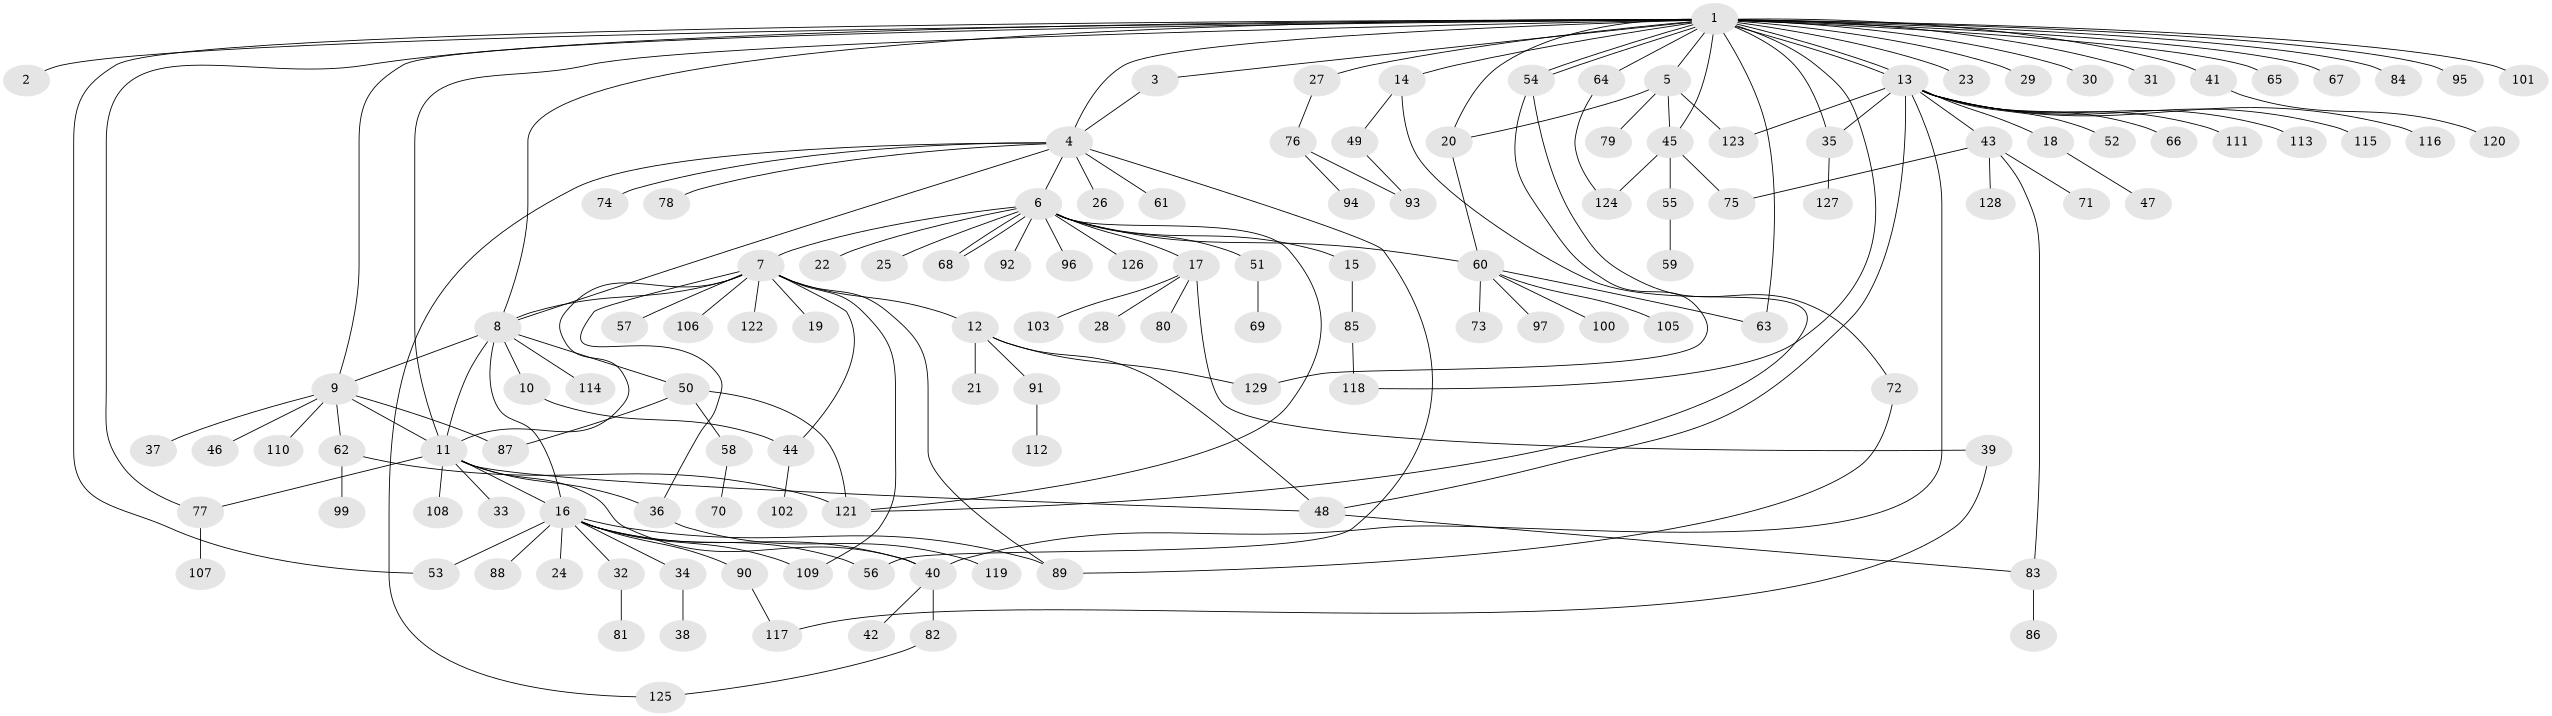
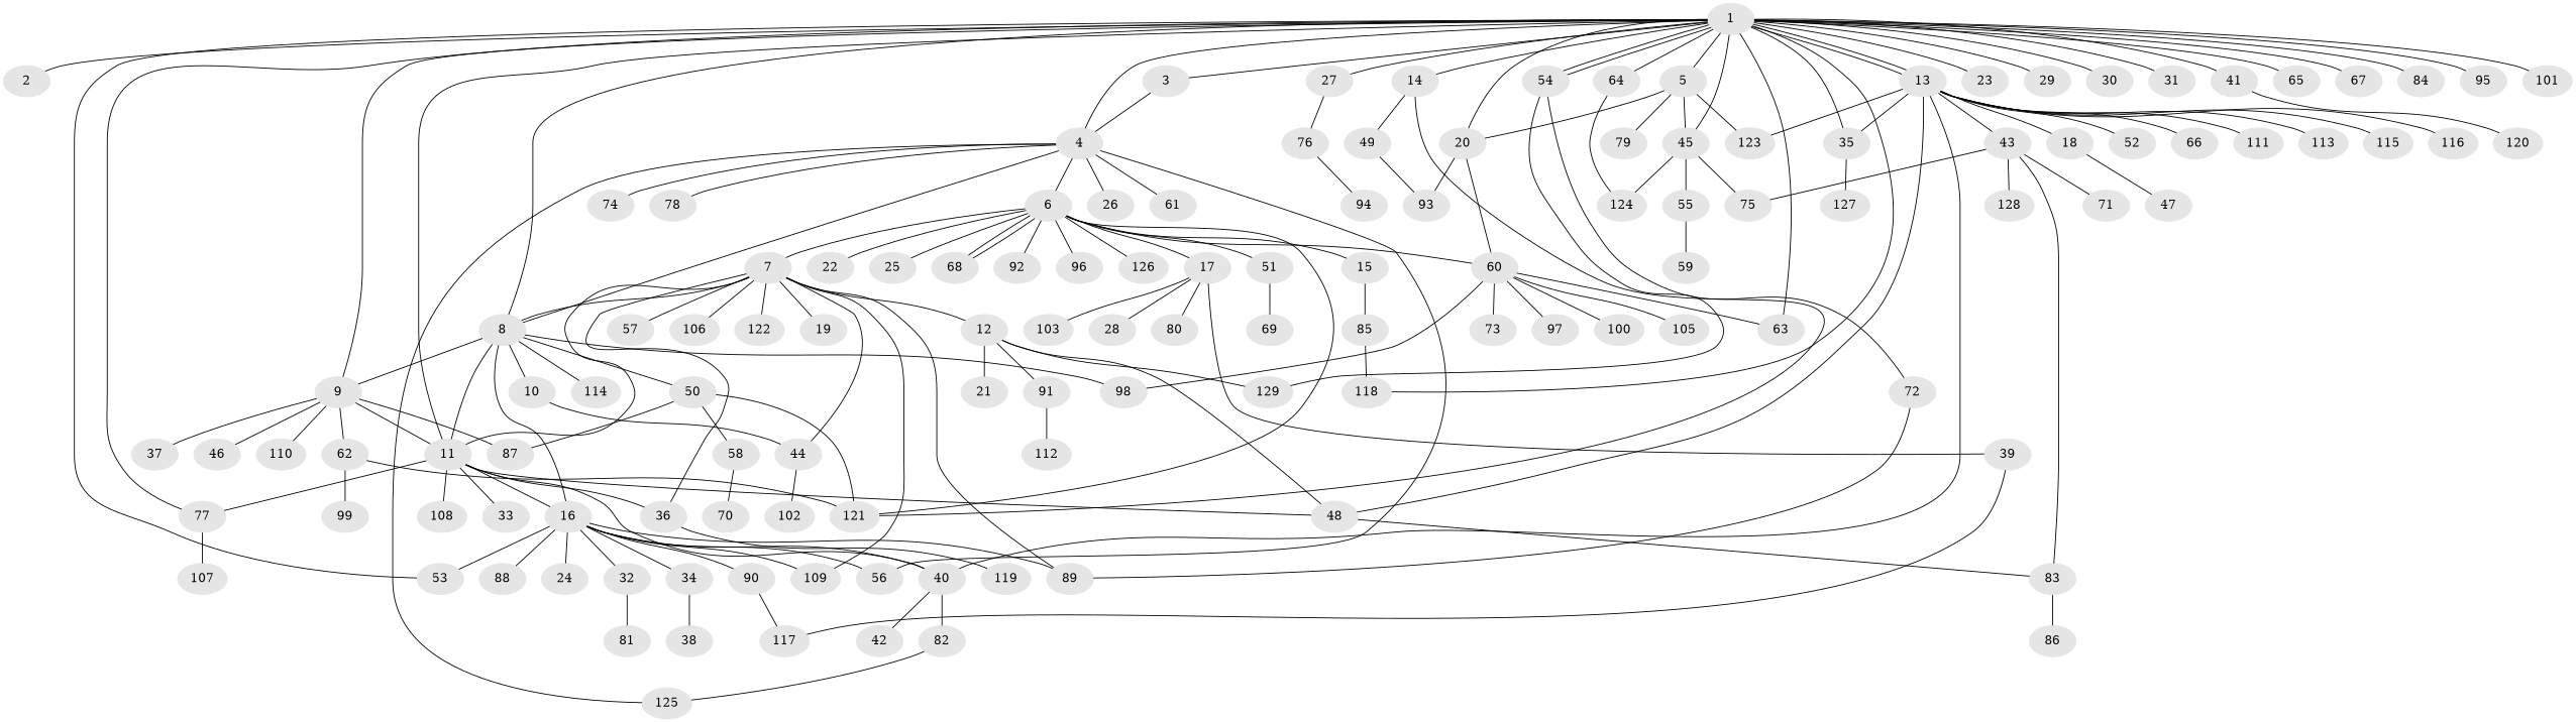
  graph {
    node [color=gray90 style=filled]
    1
    2
    3
    4
    5
    8
    9
    11
    13
    14
    20
    23
    27
    29
    30
    31
    35
    41
    45
    53
    54
    63
    64
    65
    67
    77
    84
    95
    101
    118
    6
    26
    56
    61
    74
    78
    125
    79
    123
    16
    10
    50
+   98
    114
    37
    46
    62
    87
    110
    36
    33
    40
    48
    108
    18
    43
    52
    66
    111
    113
    115
    116
    49
    121
    60
    76
    127
    120
    75
    55
    124
    129
    72
    107
    7
    15
    17
    22
    25
    51
    68
    92
    96
    126
    12
    19
    44
    57
    89
    106
    109
    122
    85
    24
    32
    34
    88
    90
    28
    39
    80
    103
    69
    73
    97
    100
    105
    21
    91
    119
    102
    58
    99
    42
    82
    83
    112
    47
    71
    128
    93
    81
    38
    117
    94
    86
    59
    70
    1 -- 2
    1 -- 3
    1 -- 4
    1 -- 5
    1 -- 8
    1 -- 9
    1 -- 11
    1 -- 13
    1 -- 13
    1 -- 14
    1 -- 20
    1 -- 23
    1 -- 27
    1 -- 29
    1 -- 30
    1 -- 31
    1 -- 35
    1 -- 41
    1 -- 45
    1 -- 53
    1 -- 54
    1 -- 54
    1 -- 63
    1 -- 64
    1 -- 65
    1 -- 67
    1 -- 77
    1 -- 84
    1 -- 95
    1 -- 101
    1 -- 118
    3 -- 4
    4 -- 8
    4 -- 6
    4 -- 26
    4 -- 56
    4 -- 61
    4 -- 74
    4 -- 78
    4 -- 125
    5 -- 20
    5 -- 45
    5 -- 79
    5 -- 123
    8 -- 9
    8 -- 11
    8 -- 16
    8 -- 10
    8 -- 50
+   8 -- 98
    8 -- 114
    9 -- 11
    9 -- 37
    9 -- 46
    9 -- 62
    9 -- 87
    9 -- 110
    11 -- 77
    11 -- 16
    11 -- 36
    11 -- 33
    11 -- 40
    11 -- 48
    11 -- 108
    13 -- 35
    13 -- 123
    13 -- 40
    13 -- 48
    13 -- 18
    13 -- 43
    13 -- 52
    13 -- 66
    13 -- 111
    13 -- 113
    13 -- 115
    13 -- 116
    14 -- 49
    14 -- 121
    20 -- 60
    27 -- 76
    35 -- 127
    41 -- 120
    45 -- 75
    45 -- 55
    45 -- 124
    54 -- 129
    54 -- 72
    64 -- 124
    77 -- 107
    6 -- 121
    6 -- 60
    6 -- 7
    6 -- 15
    6 -- 17
    6 -- 22
    6 -- 25
    6 -- 51
    6 -- 68
    6 -- 68
    6 -- 92
    6 -- 96
    6 -- 126
    16 -- 53
    16 -- 56
    16 -- 40
    16 -- 89
    16 -- 109
    16 -- 24
    16 -- 32
    16 -- 34
    16 -- 88
    16 -- 90
    10 -- 44
    50 -- 87
    50 -- 121
    50 -- 58
    62 -- 121
    62 -- 99
    36 -- 119
    40 -- 42
    40 -- 82
    48 -- 83
    18 -- 47
    43 -- 75
    43 -- 83
    43 -- 71
    43 -- 128
    49 -- 93
    60 -- 63
+   60 -- 98
    60 -- 73
    60 -- 97
    60 -- 100
    60 -- 105
-   76 -- 93
+   20 -- 93
    76 -- 94
    55 -- 59
    72 -- 89
    7 -- 8
    7 -- 11
    7 -- 36
    7 -- 12
    7 -- 19
    7 -- 44
    7 -- 57
    7 -- 89
    7 -- 106
    7 -- 109
    7 -- 122
    15 -- 85
    17 -- 28
    17 -- 39
    17 -- 80
    17 -- 103
    51 -- 69
    12 -- 48
    12 -- 129
    12 -- 21
    12 -- 91
    44 -- 102
    85 -- 118
    32 -- 81
    34 -- 38
    90 -- 117
    39 -- 117
    91 -- 112
    58 -- 70
    82 -- 125
    83 -- 86
  }
